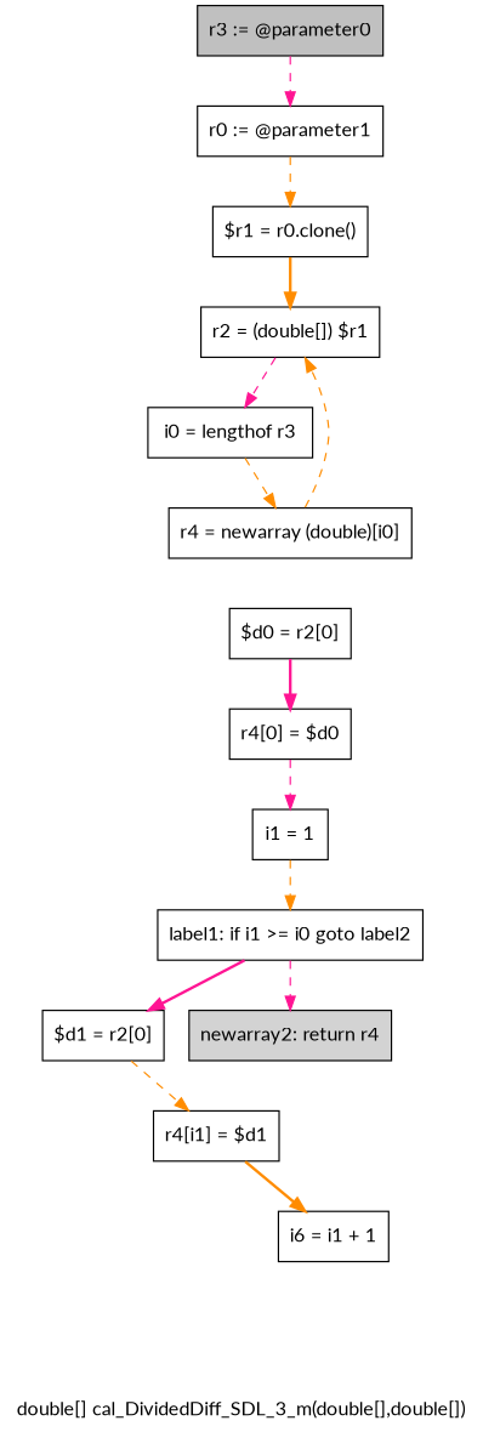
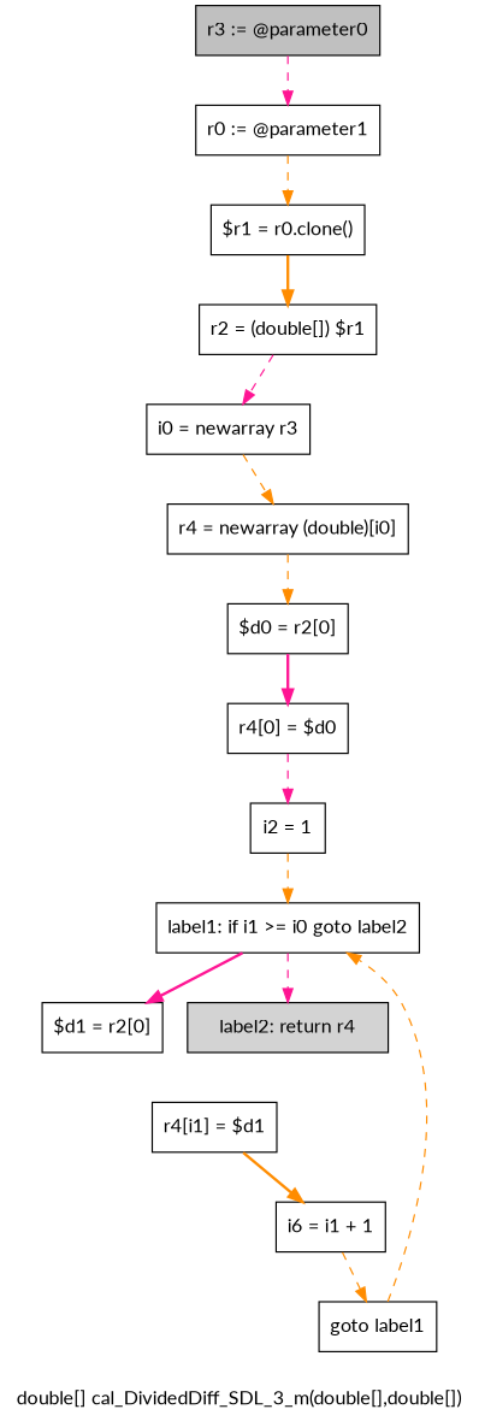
  digraph {
    fontname=Lato
    label="double[] cal_DividedDiff_SDL_3_m(double[],double[])"
    node [fontname=Lato shape=box]
    edge [color=darkorange fontname=Lato style=dashed]
    n1 [fillcolor=gray label="r3 := @parameter0" style=filled]
    n2 [label="r0 := @parameter1"]
    n3 [label="$r1 = r0.clone()"]
    n4 [label="r2 = (double[]) $r1"]
-   n5 [label="i0 = lengthof r3"]
+   n5 [label="i0 = newarray r3"]
    n6 [label="r4 = newarray (double)[i0]"]
    n7 [label="$d0 = r2[0]"]
    n8 [label="r4[0] = $d0"]
-   n9 [label="i1 = 1"]
+   n9 [label="i2 = 1"]
    n10 [label="label1: if i1 >= i0 goto label2"]
    n11 [label="$d1 = r2[0]"]
-   n12 [fillcolor=lightgray label="newarray2: return r4" style=filled]
+   n12 [fillcolor=lightgray label="label2: return r4" style=filled]
    n13 [label="r4[i1] = $d1"]
    n14 [label="i6 = i1 + 1"]
+   n15 [label="goto label1"]
    n1 -> n2 [color=deeppink]
    n2 -> n3
    n3 -> n4 [style=bold]
    n4 -> n5 [color=deeppink]
    n5 -> n6
-   n6 -> n4
+   n6 -> n7
    n7 -> n8 [color=deeppink style=bold]
    n8 -> n9 [color=deeppink]
    n9 -> n10
    n10 -> n11 [color=deeppink style=bold]
    n10 -> n12 [color=deeppink]
-   n11 -> n13
    n13 -> n14 [style=bold]
+   n14 -> n15
+   n15 -> n10
  }
